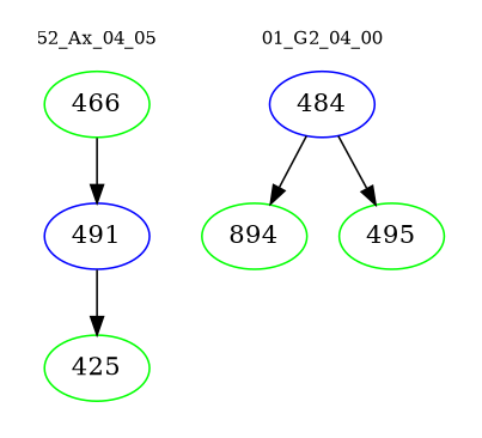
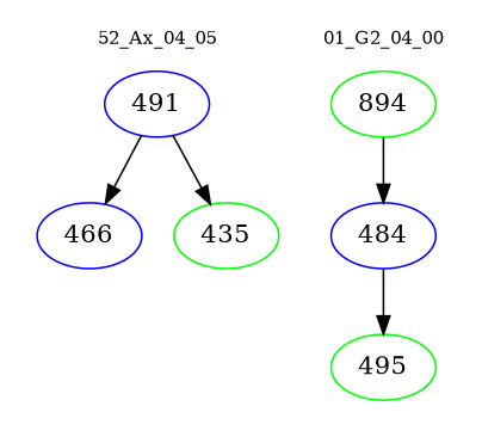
  digraph {
    node [color=green]
    edge [color=black]
-   n1 [label=466]
+   n1 [color=blue label=466]
    n2 [color=blue label=491]
-   n3 [label=425]
+   n3 [label=435]
    n4 [label=894]
    n5 [color=blue label=484]
    n6 [label=495]
    subgraph cluster_1 {
      color=white
      fontsize=10
      label="52_Ax_04_05"
      n1
      n2
      n3
    }
    subgraph cluster_2 {
      color=white
      fontsize=10
      label="01_G2_04_00"
      n4
      n5
      n6
    }
-   n1 -> n2
+   n2 -> n1
    n2 -> n3
-   n5 -> n4
+   n4 -> n5
    n5 -> n6
  }
